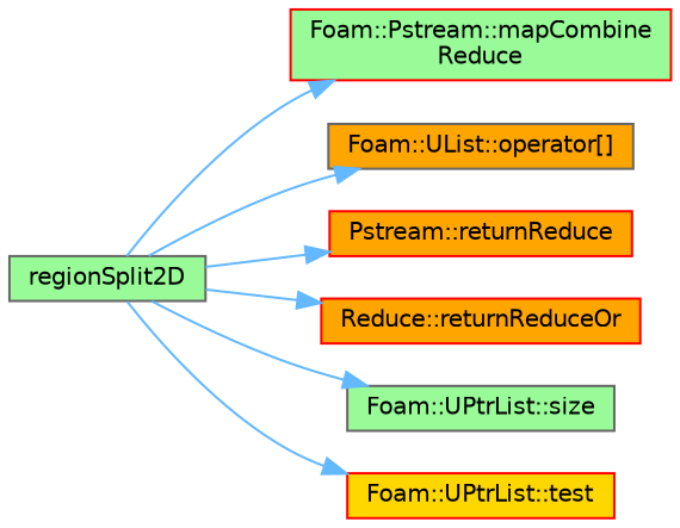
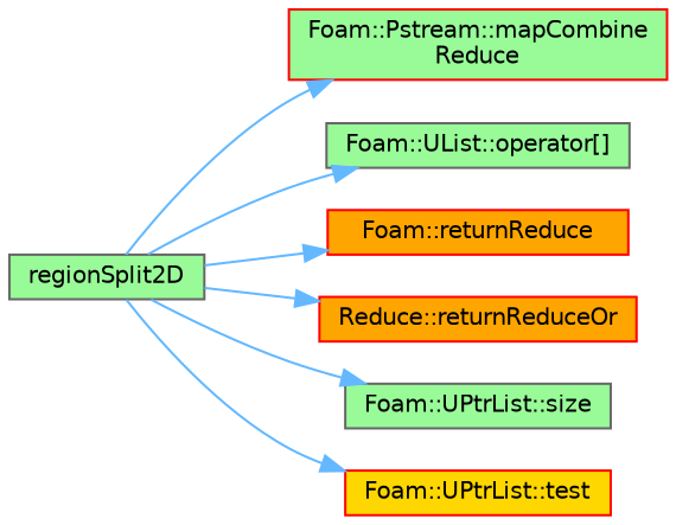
  digraph {
    rankdir=LR
    node [color=red fillcolor=palegreen fontname=Helvetica fontsize=10 shape=box style=filled]
    edge [color=steelblue1 fontname=Helvetica fontsize=10 labelfontname=Helvetica labelfontsize=10 style=solid]
    n1 [color=gray40 fontcolor=black height=0.2 label=regionSplit2D width=0.4]
    n2 [height=0.2 label="Foam::Pstream::mapCombine\lReduce" width=0.4]
-   n3 [color=grey40 fillcolor=orange height=0.2 label="Foam::UList::operator[]" width=0.4]
-   n4 [fillcolor=orange height=0.2 label="Pstream::returnReduce" width=0.4]
+   n3 [color=grey40 height=0.2 label="Foam::UList::operator[]" width=0.4]
+   n4 [fillcolor=orange height=0.2 label="Foam::returnReduce" width=0.4]
    n5 [fillcolor=orange height=0.2 label="Reduce::returnReduceOr" width=0.4]
    n6 [color=grey40 height=0.2 label="Foam::UPtrList::size" width=0.4]
    n7 [fillcolor=gold height=0.2 label="Foam::UPtrList::test" width=0.4]
    n1 -> n2
    n1 -> n3
    n1 -> n4
    n1 -> n5
    n1 -> n6
    n1 -> n7
  }
